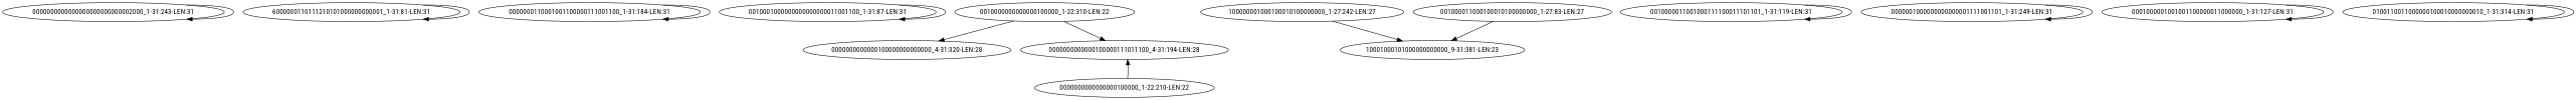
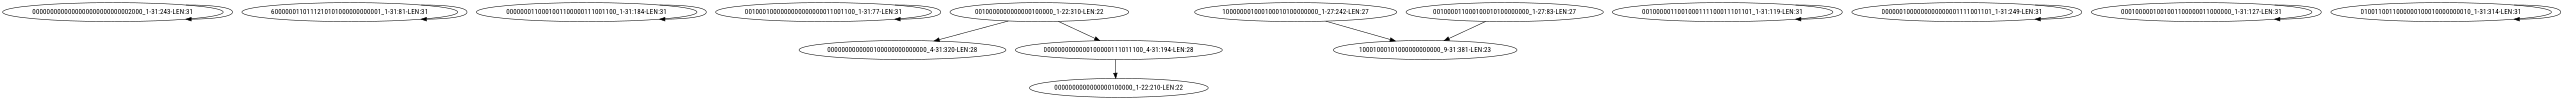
  digraph {
    fontname="Roboto Condensed"
    node [fontname="Roboto Condensed"]
    edge [fontname="Roboto Condensed"]
    n1 [label="0000000000000000000000000002000_1-31:243-LEN:31"]
    n2 [label="6000000110111210101000000000001_1-31:81-LEN:31"]
    "0000000110001001100000111001100_1-31:184-LEN:31"
-   "0010001000000000000000011001100_1-31:77-LEN:31" [label="0010001000000000000000011001100_1-31:87-LEN:31"]
+   "0010001000000000000000011001100_1-31:77-LEN:31"
    "0010000000000000100000_1-22:310-LEN:22"
    "0000000000000100000000000000_4-31:320-LEN:28"
    "0000000000000100000111011100_4-31:194-LEN:28"
    "100000001000100010100000000_1-27:242-LEN:27"
    "10001000101000000000000_9-31:381-LEN:23"
    "0000000000000000100000_1-22:210-LEN:22"
    "0010000011001000111100011101101_1-31:119-LEN:31"
    "001000011000100010100000000_1-27:83-LEN:27"
    "0000001000000000000001111001101_1-31:249-LEN:31"
    "0001000001001001100000011000000_1-31:127-LEN:31"
    "0100110011000000100010000000010_1-31:314-LEN:31"
    n1 -> n1
    n2 -> n2
    "0000000110001001100000111001100_1-31:184-LEN:31" -> "0000000110001001100000111001100_1-31:184-LEN:31"
    "0010001000000000000000011001100_1-31:77-LEN:31" -> "0010001000000000000000011001100_1-31:77-LEN:31"
    "0010000000000000100000_1-22:310-LEN:22" -> "0000000000000100000000000000_4-31:320-LEN:28"
    "0010000000000000100000_1-22:310-LEN:22" -> "0000000000000100000111011100_4-31:194-LEN:28"
    "100000001000100010100000000_1-27:242-LEN:27" -> "10001000101000000000000_9-31:381-LEN:23"
-   "0000000000000000100000_1-22:210-LEN:22" -> "0000000000000100000111011100_4-31:194-LEN:28"
+   "0000000000000100000111011100_4-31:194-LEN:28" -> "0000000000000000100000_1-22:210-LEN:22"
    "0010000011001000111100011101101_1-31:119-LEN:31" -> "0010000011001000111100011101101_1-31:119-LEN:31"
    "001000011000100010100000000_1-27:83-LEN:27" -> "10001000101000000000000_9-31:381-LEN:23"
    "0000001000000000000001111001101_1-31:249-LEN:31" -> "0000001000000000000001111001101_1-31:249-LEN:31"
    "0001000001001001100000011000000_1-31:127-LEN:31" -> "0001000001001001100000011000000_1-31:127-LEN:31"
    "0100110011000000100010000000010_1-31:314-LEN:31" -> "0100110011000000100010000000010_1-31:314-LEN:31"
  }
